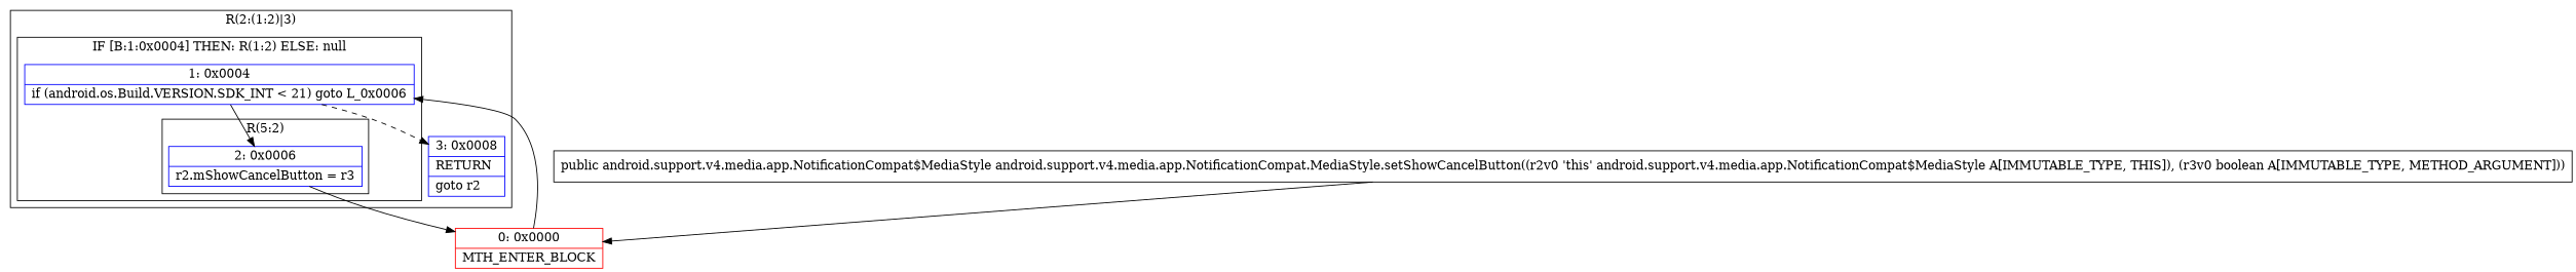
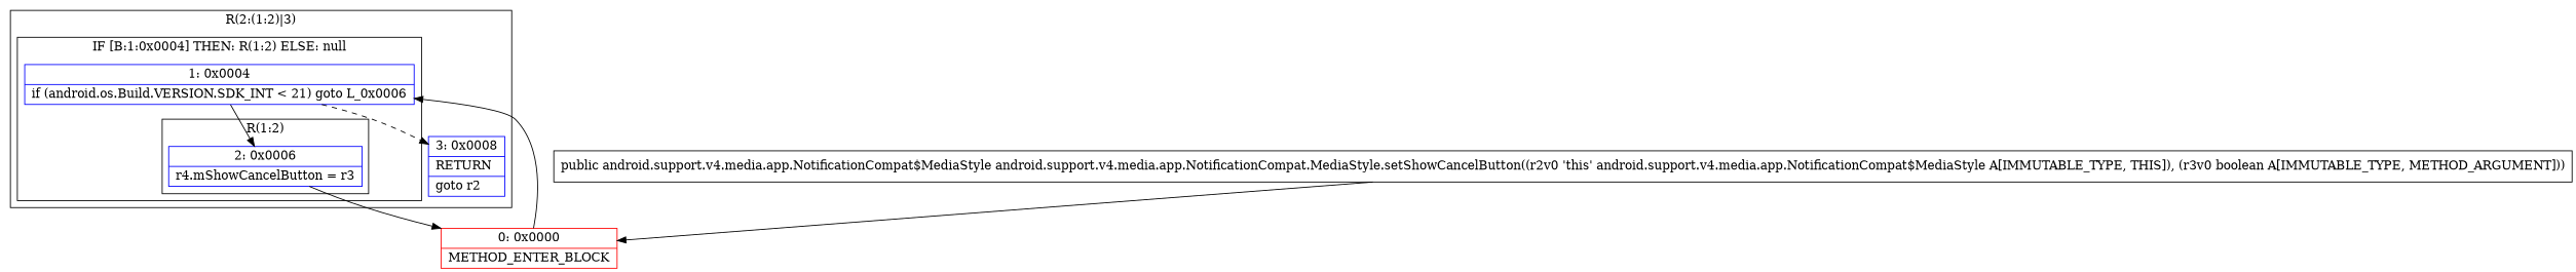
  digraph {
    node [color=blue shape=record]
-   n1 [label="{2\:\ 0x0006|r2.mShowCancelButton = r3\l}"]
+   n1 [label="{2\:\ 0x0006|r4.mShowCancelButton = r3\l}"]
    n2 [label="{1\:\ 0x0004|if (android.os.Build.VERSION.SDK_INT \< 21) goto L_0x0006\l}"]
    n3 [label="{3\:\ 0x0008|RETURN\l|goto r2\l}"]
-   n4 [color=red label="{0\:\ 0x0000|MTH_ENTER_BLOCK\l}"]
+   n4 [color=red label="{0\:\ 0x0000|METHOD_ENTER_BLOCK\l}"]
    n5 [label="{public android.support.v4.media.app.NotificationCompat$MediaStyle android.support.v4.media.app.NotificationCompat.MediaStyle.setShowCancelButton((r2v0 'this' android.support.v4.media.app.NotificationCompat$MediaStyle A[IMMUTABLE_TYPE, THIS]), (r3v0 boolean A[IMMUTABLE_TYPE, METHOD_ARGUMENT])) }" color=""]
    subgraph cluster_1 {
      label="R(2:(1:2)|3)"
      n3
      subgraph cluster_2 {
        label="IF [B:1:0x0004] THEN: R(1:2) ELSE: null"
        n2
        subgraph cluster_3 {
-         label="R(5:2)"
+         label="R(1:2)"
          n1
        }
      }
    }
    n1 -> n4
    n2 -> n1
    n2 -> n3 [style=dashed]
    n4 -> n2
    n5 -> n4
  }
